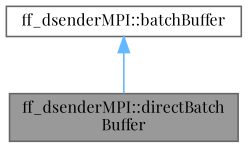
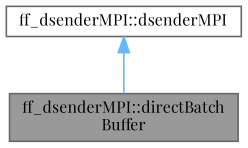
  digraph {
    fontname="Playfair Display"
    node [color=gray40 fontname="Playfair Display" fontsize=10 shape=box style=filled]
    n1 [fillcolor=grey60 fontcolor=black height=0.2 label="ff_dsenderMPI::directBatch\lBuffer" width=0.4]
-   n2 [fillcolor=white height=0.2 label="ff_dsenderMPI::batchBuffer" width=0.4]
+   n2 [fillcolor=white height=0.2 label="ff_dsenderMPI::dsenderMPI" width=0.4]
    n2 -> n1 [color=steelblue1 dir=back fontname="Playfair Display" fontsize=10 labelfontname=Helvetica labelfontsize=10 style=solid]
  }
